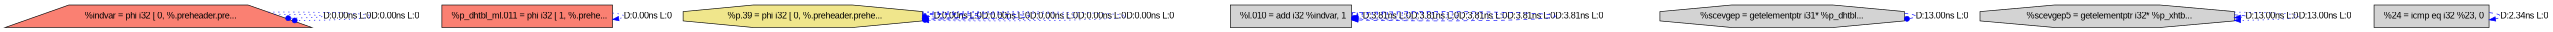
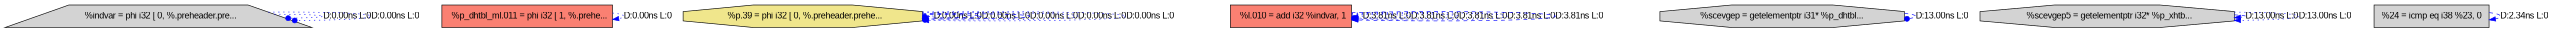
  digraph {
    fontname="Liberation Sans"
    node [fillcolor=lightgrey fontname="Liberation Sans" shape=box style=filled]
    edge [arrowhead=normal color=blue fontname="Liberation Sans" style=dotted]
-   n1 [fillcolor=salmon label="  %indvar = phi i32 [ 0, %.preheader.pre..." shape=trapezium]
+   n1 [label="  %indvar = phi i32 [ 0, %.preheader.pre..." shape=trapezium]
    n2 [fillcolor=salmon label="  %p_dhtbl_ml.011 = phi i32 [ 1, %.prehe..."]
    n3 [fillcolor=khaki label="  %p.39 = phi i32 [ 0, %.preheader.prehe..." shape=octagon]
-   n4 [label="  %l.010 = add i32 %indvar, 1"]
+   n4 [fillcolor=salmon label="  %l.010 = add i32 %indvar, 1"]
    n5 [label="%scevgep = getelementptr i31* %p_dhtbl..." shape=octagon]
    n6 [label="  %scevgep5 = getelementptr i32* %p_xhtb..." shape=octagon]
-   n7 [label="  %24 = icmp eq i32 %23, 0"]
+   n7 [label="%24 = icmp eq i38 %23, 0"]
    n1 -> n1 [arrowhead=dot label="D:0.00ns L:0"]
    n1 -> n1 [arrowhead=dot label="D:0.00ns L:0"]
    n2 -> n2 [label="D:0.00ns L:0"]
    n3 -> n3 [arrowhead=dot label="D:0.00ns L:0"]
    n3 -> n3 [label="D:0.00ns L:0" style=dashed]
    n3 -> n3 [arrowhead=dot label="D:0.00ns L:0" style=dashed]
    n3 -> n3 [arrowhead=dot label="D:0.00ns L:0"]
    n3 -> n3 [label="D:0.00ns L:0"]
    n4 -> n4 [label="D:3.81ns L:0"]
    n4 -> n4 [arrowhead=dot label="D:3.81ns L:0"]
    n4 -> n4 [label="D:3.81ns L:0"]
    n4 -> n4 [label="D:3.81ns L:0"]
    n4 -> n4 [label="D:3.81ns L:0" style=dashed]
    n5 -> n5 [arrowhead=dot label="D:13.00ns L:0" style=dashed]
    n6 -> n6 [label="D:13.00ns L:0" style=dashed]
    n6 -> n6 [label="D:13.00ns L:0"]
    n7 -> n7 [label="D:2.34ns L:0" style=dashed]
  }
